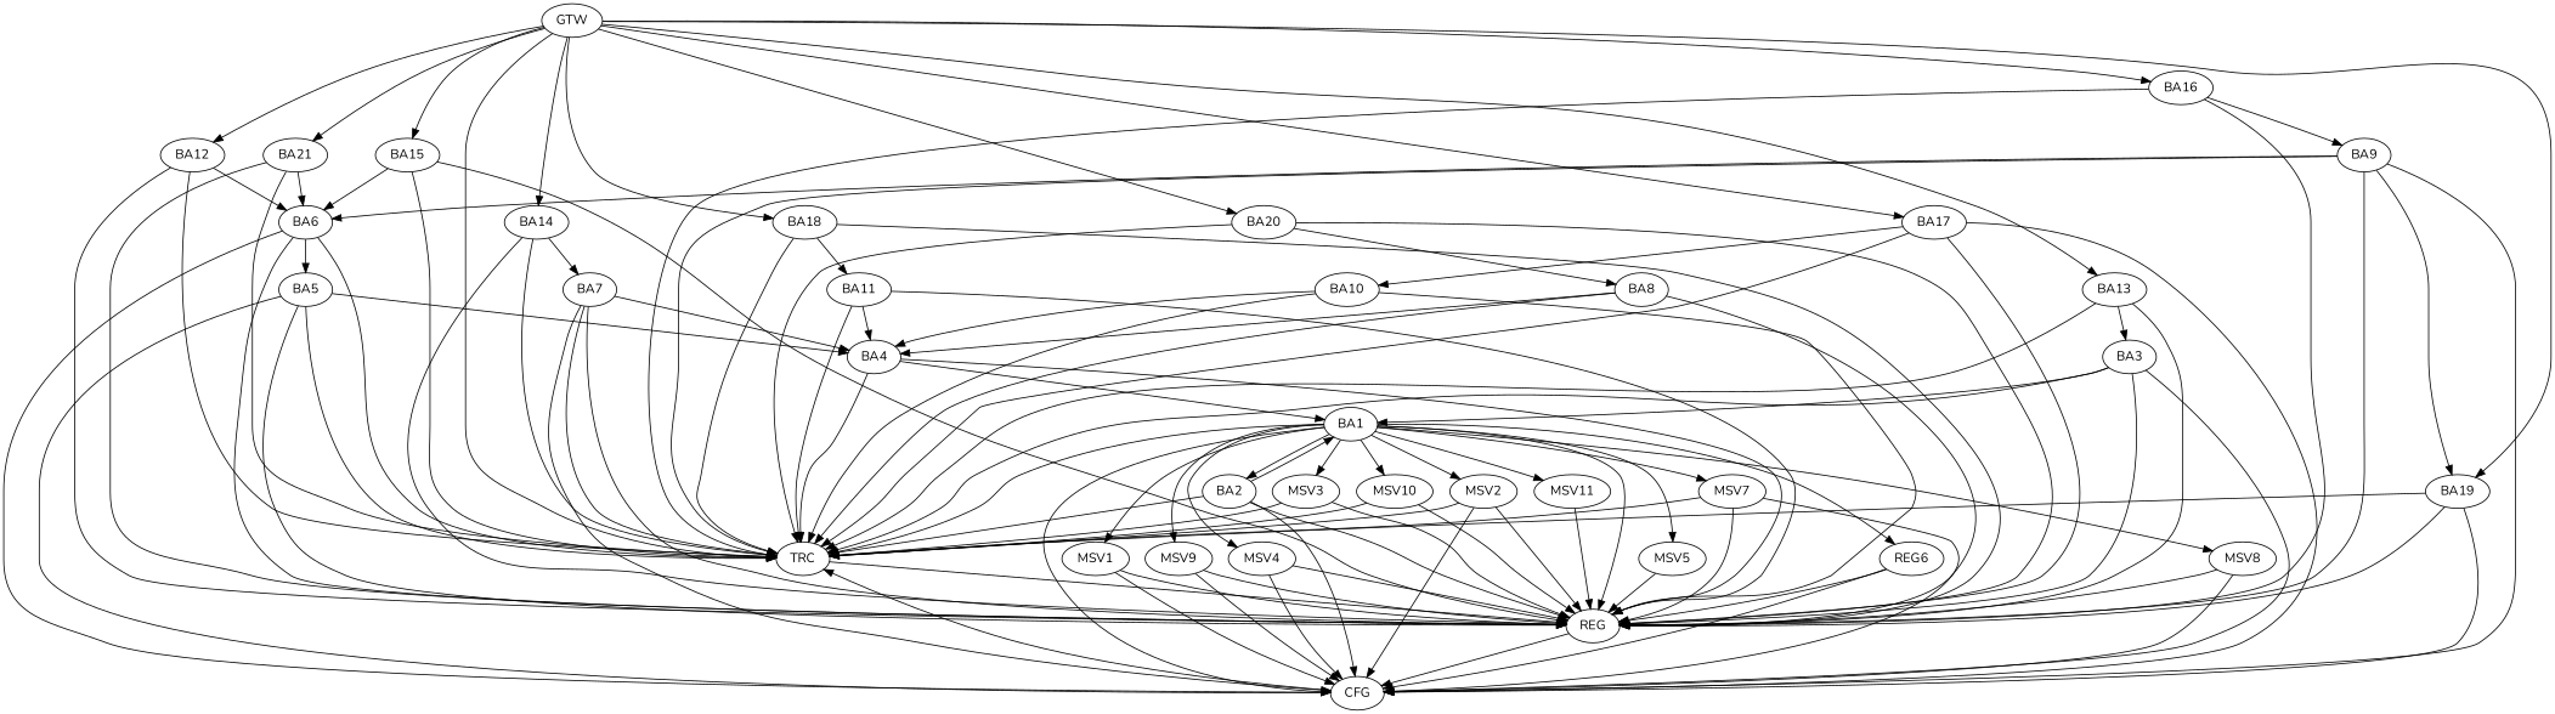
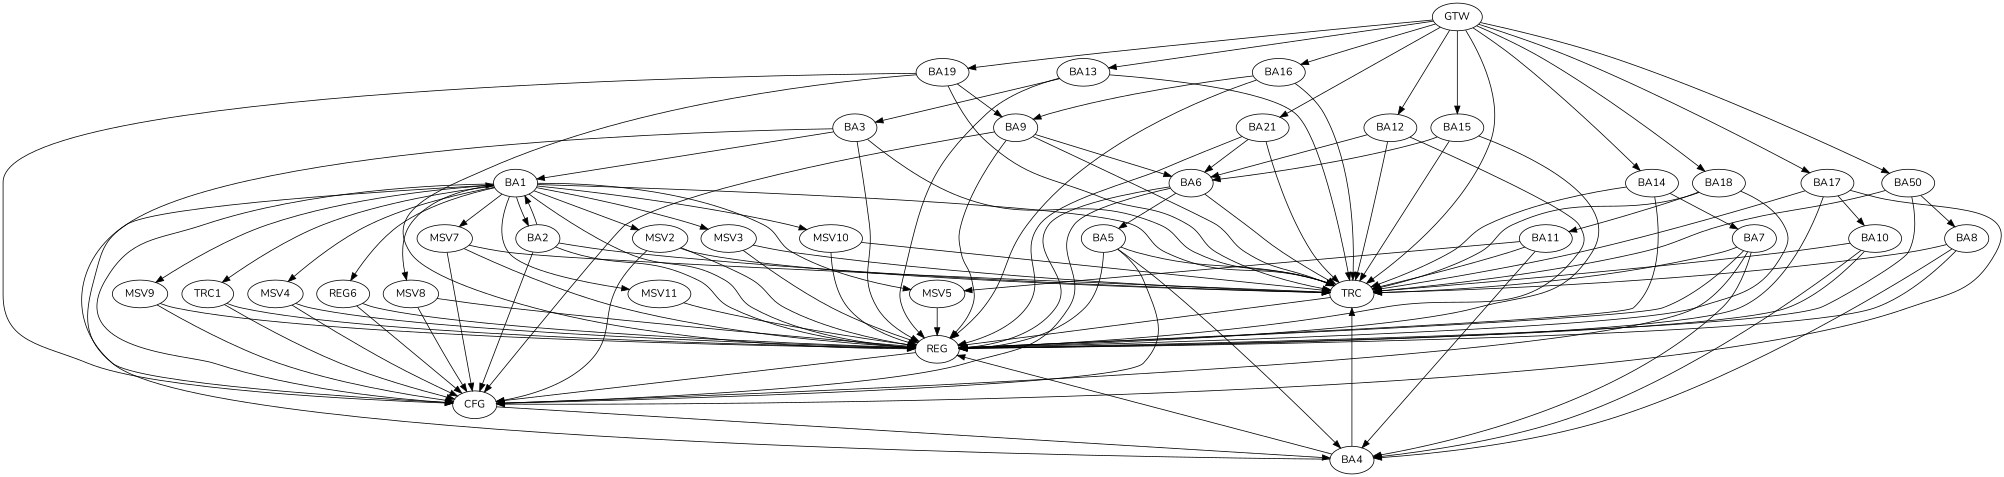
  strict digraph {
    fontname=Nunito
    node [fontname=Nunito]
    edge [fontname=Nunito]
    n1 [label=BA1]
    n2 [label=BA2]
    n3 [label=REG]
    n4 [label=CFG]
    n5 [label=TRC]
-   n6 [label=MSV1]
+   n6 [label=TRC1]
    n7 [label=MSV2]
    n8 [label=MSV3]
    n9 [label=MSV4]
    n10 [label=MSV5]
    n11 [label=REG6]
    n12 [label=MSV7]
    n13 [label=MSV8]
    n14 [label=MSV9]
    n15 [label=MSV10]
    n16 [label=MSV11]
    n17 [label=BA3]
    n18 [label=BA4]
    n19 [label=BA5]
    n20 [label=BA6]
    n21 [label=BA7]
    n22 [label=BA8]
    n23 [label=BA9]
    n24 [label=BA10]
    n25 [label=BA11]
    n26 [label=BA12]
    n27 [label=BA13]
    n28 [label=BA14]
    n29 [label=BA15]
    n30 [label=BA16]
    n31 [label=BA17]
    n32 [label=BA18]
    n33 [label=BA19]
-   n34 [label=BA20]
+   n34 [label=BA50]
    n35 [label=BA21]
    n36 [label=GTW]
    n1 -> n2
    n1 -> n3
    n1 -> n4
    n1 -> n5
    n1 -> n6
    n1 -> n7
    n1 -> n8
    n1 -> n9
    n1 -> n10
    n1 -> n11
    n1 -> n12
    n1 -> n13
    n1 -> n14
    n1 -> n15
    n1 -> n16
    n2 -> n1
    n2 -> n3
    n2 -> n4
    n2 -> n5
    n3 -> n4
-   n4 -> n5
+   n4 -> n18
    n5 -> n3
    n6 -> n3
    n6 -> n4
    n7 -> n3
    n7 -> n4
    n7 -> n5
    n8 -> n3
    n8 -> n5
    n9 -> n3
    n9 -> n4
    n10 -> n3
    n11 -> n3
    n11 -> n4
    n12 -> n3
    n12 -> n4
    n12 -> n5
    n13 -> n3
    n13 -> n4
    n14 -> n3
    n14 -> n4
    n15 -> n3
    n15 -> n5
    n16 -> n3
    n17 -> n1
    n17 -> n3
    n17 -> n4
    n17 -> n5
    n18 -> n1
    n18 -> n3
    n18 -> n5
    n19 -> n3
    n19 -> n4
    n19 -> n5
    n19 -> n18
    n20 -> n3
    n20 -> n4
    n20 -> n5
    n20 -> n19
    n21 -> n3
    n21 -> n4
    n21 -> n5
    n21 -> n18
    n22 -> n3
    n22 -> n5
    n22 -> n18
    n23 -> n3
    n23 -> n4
    n23 -> n5
    n23 -> n20
    n24 -> n3
    n24 -> n5
    n24 -> n18
-   n25 -> n3
+   n25 -> n10
    n25 -> n5
    n25 -> n18
    n26 -> n3
    n26 -> n5
    n26 -> n20
    n27 -> n3
    n27 -> n5
    n27 -> n17
    n28 -> n3
    n28 -> n5
    n28 -> n21
    n29 -> n3
    n29 -> n5
    n29 -> n20
    n30 -> n3
    n30 -> n5
    n30 -> n23
    n31 -> n3
    n31 -> n4
    n31 -> n5
    n31 -> n24
    n32 -> n3
    n32 -> n5
    n32 -> n25
    n33 -> n3
    n33 -> n4
    n33 -> n5
-   n23 -> n33
+   n33 -> n23
    n34 -> n3
    n34 -> n5
    n34 -> n22
    n35 -> n3
    n35 -> n5
    n35 -> n20
    n36 -> n5
    n36 -> n26
    n36 -> n27
    n36 -> n28
    n36 -> n29
    n36 -> n30
    n36 -> n31
    n36 -> n32
    n36 -> n33
    n36 -> n34
    n36 -> n35
  }
